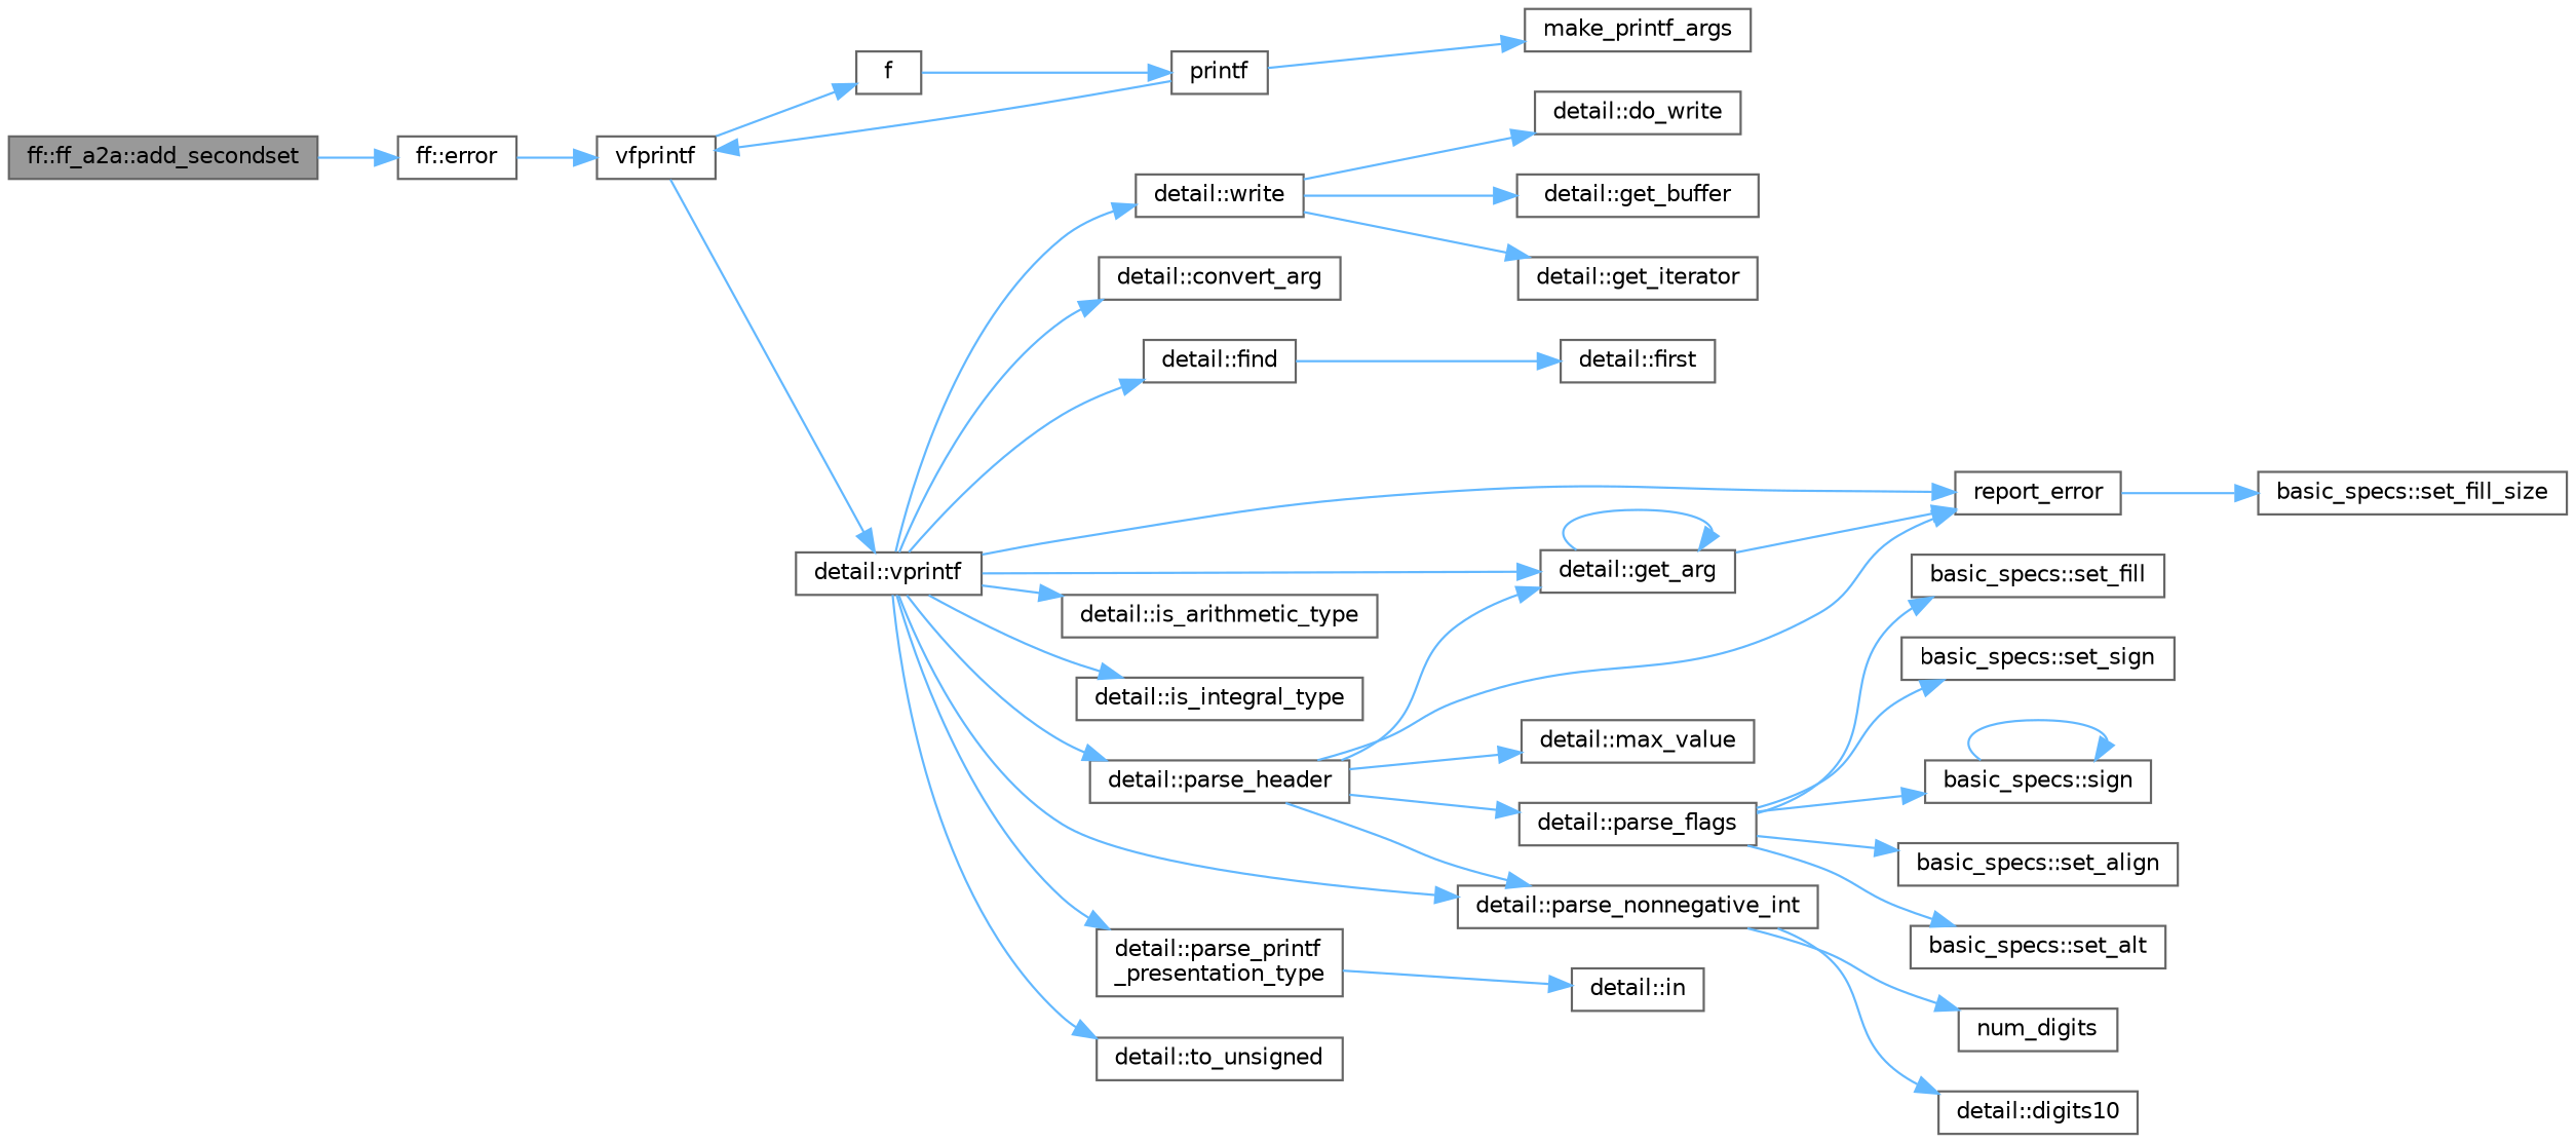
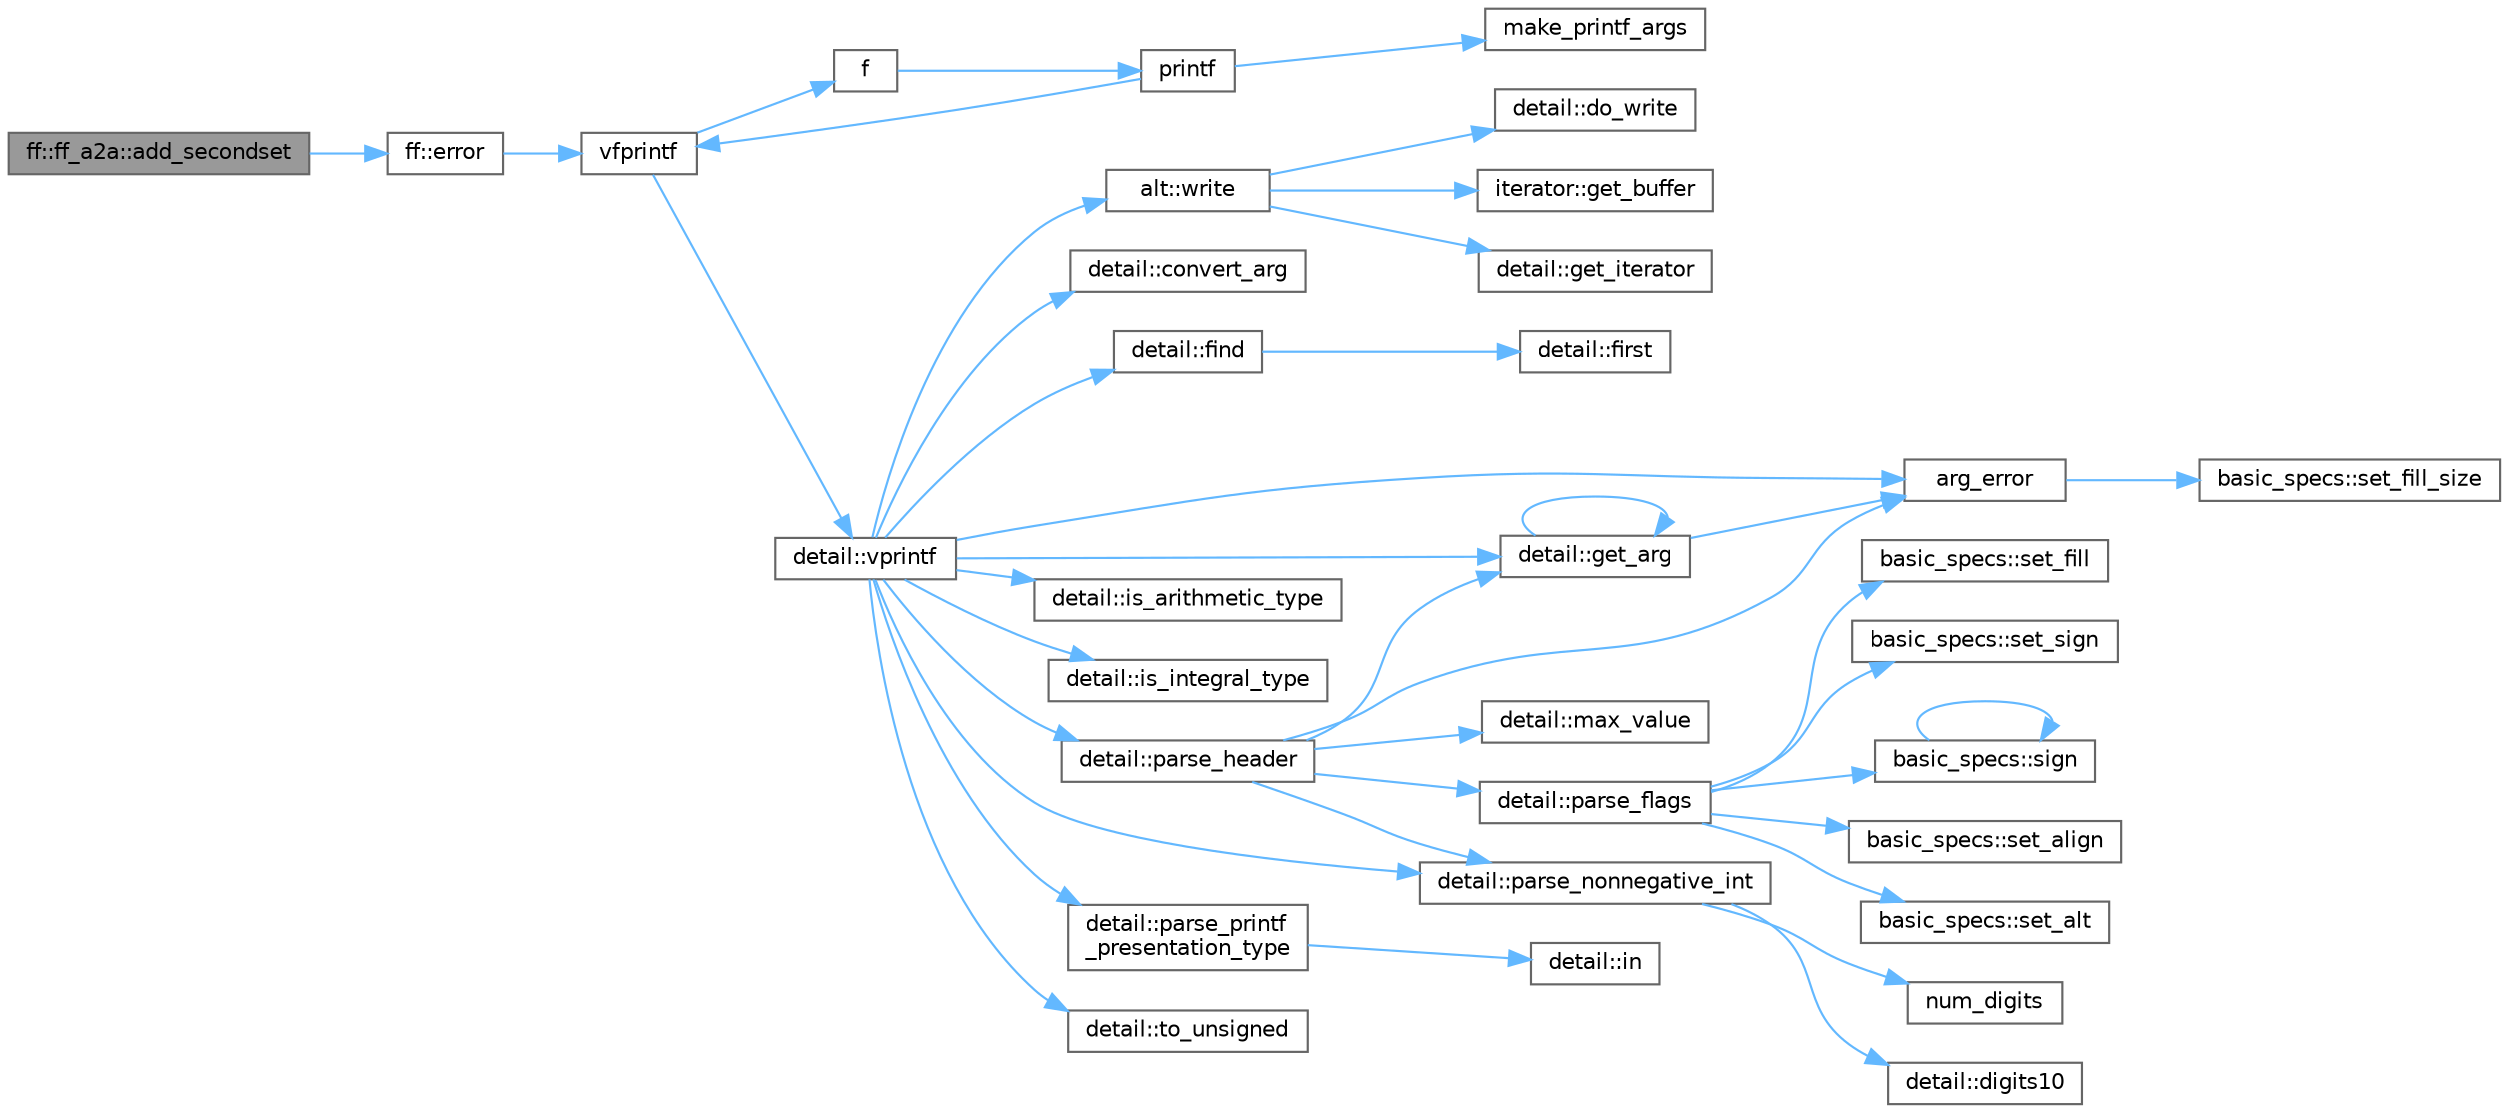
  digraph {
    rankdir=LR
    node [color=grey40 fillcolor=white fontname=Helvetica fontsize=10 shape=box style=filled]
    edge [color=steelblue1 fontname=Helvetica fontsize=10 labelfontname=Helvetica labelfontsize=10 style=solid]
    n1 [color=gray40 fillcolor=grey60 fontcolor=black height=0.2 label="ff::ff_a2a::add_secondset" width=0.4]
    n2 [height=0.2 label="ff::error" width=0.4]
    n3 [height=0.2 label=vfprintf width=0.4]
    n4 [height=0.2 label=printf width=0.4]
    n5 [height=0.2 label=make_printf_args width=0.4]
    n6 [height=0.2 label=f width=0.4]
    n7 [height=0.2 label="detail::vprintf" width=0.4]
    n8 [height=0.2 label="detail::convert_arg" width=0.4]
    n9 [height=0.2 label="detail::find" width=0.4]
    n10 [height=0.2 label="detail::get_arg" width=0.4]
-   n11 [height=0.2 label=report_error width=0.4]
+   n11 [height=0.2 label=arg_error width=0.4]
    n12 [height=0.2 label="detail::is_arithmetic_type" width=0.4]
    n13 [height=0.2 label="detail::is_integral_type" width=0.4]
    n14 [height=0.2 label="detail::parse_header" width=0.4]
    n15 [height=0.2 label="detail::parse_nonnegative_int" width=0.4]
    n16 [height=0.2 label="detail::parse_printf\l_presentation_type" width=0.4]
    n17 [height=0.2 label="detail::to_unsigned" width=0.4]
-   n18 [height=0.2 label="detail::write" width=0.4]
+   n18 [height=0.2 label="alt::write" width=0.4]
    n19 [height=0.2 label="detail::first" width=0.4]
    n20 [height=0.2 label="basic_specs::set_fill_size" width=0.4]
    n21 [height=0.2 label="detail::max_value" width=0.4]
    n22 [height=0.2 label="detail::parse_flags" width=0.4]
    n23 [height=0.2 label="detail::digits10" width=0.4]
    n24 [height=0.2 label=num_digits width=0.4]
    n25 [height=0.2 label="detail::in" width=0.4]
    n26 [height=0.2 label="detail::do_write" width=0.4]
-   n27 [height=0.2 label="detail::get_buffer" width=0.4]
+   n27 [height=0.2 label="iterator::get_buffer" width=0.4]
    n28 [height=0.2 label="detail::get_iterator" width=0.4]
    n29 [height=0.2 label="basic_specs::set_align" width=0.4]
    n30 [height=0.2 label="basic_specs::set_alt" width=0.4]
    n31 [height=0.2 label="basic_specs::set_fill" width=0.4]
    n32 [height=0.2 label="basic_specs::set_sign" width=0.4]
    n33 [height=0.2 label="basic_specs::sign" width=0.4]
    n1 -> n2
    n2 -> n3
    n3 -> n6
    n3 -> n7
    n4 -> n3
    n4 -> n5
    n6 -> n4
    n7 -> n8
    n7 -> n9
    n7 -> n10
    n7 -> n11
    n7 -> n12
    n7 -> n13
    n7 -> n14
    n7 -> n15
    n7 -> n16
    n7 -> n17
    n7 -> n18
    n9 -> n19
    n10 -> n10
    n10 -> n11
    n11 -> n20
    n14 -> n10
    n14 -> n11
    n14 -> n15
    n14 -> n21
    n14 -> n22
    n15 -> n23
    n15 -> n24
    n16 -> n25
    n18 -> n26
    n18 -> n27
    n18 -> n28
    n22 -> n29
    n22 -> n30
    n22 -> n31
    n22 -> n32
    n22 -> n33
    n33 -> n33
  }
